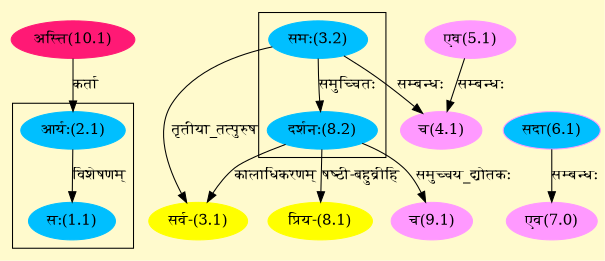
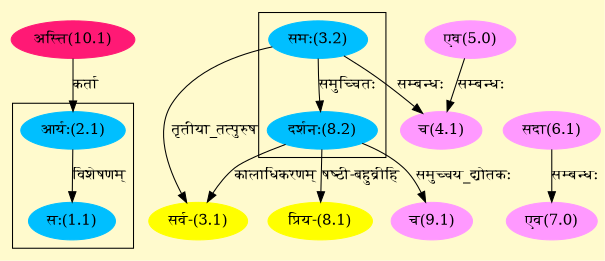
  digraph {
    bgcolor=lemonchiffon1
    compound=true
    rankdir=BT
    node [color="#FF99FF" style=filled]
    edge [dir=back]
    n1 [color="#00BFFF" label="सः(1.1)"]
    n2 [color="#00BFFF" label="आर्यः(2.1)"]
    n3 [color="#00BFFF" label="दर्शनः(8.2)"]
    n4 [color="#00BFFF" label="समः(3.2)"]
    n5 [color="#FF1975" label="अस्ति(10.1)"]
    n6 [color="#FFFF00" label="सर्व-(3.1)"]
    n7 [label="च(4.1)"]
-   n8 [label="एव(5.1)"]
-   n9 [label="सदा(6.1)" fillcolor="#00BFFF"]
+   n8 [label="एव(5.0)"]
+   n9 [label="सदा(6.1)"]
    n10 [label="एव(7.0)"]
    n11 [color="#FFFF00" label="प्रिय-(8.1)"]
    n12 [label="च(9.1)"]
    subgraph cluster_1 {
      n1
      n2
    }
    subgraph cluster_2 {
      n3
      n4
    }
    n1 -> n2 [label="विशेषणम्"]
    n2 -> n5 [label="कर्ता"]
    n3 -> n4 [label="समुच्चितः"]
    n6 -> n3 [label="कालाधिकरणम्"]
    n6 -> n4 [label="तृतीया_तत्पुरुष"]
    n7 -> n4 [label="सम्बन्धः"]
    n7 -> n8 [label="सम्बन्धः"]
    n10 -> n9 [label="सम्बन्धः"]
    n11 -> n3 [label="षष्ठी-बहुव्रीहि"]
    n12 -> n3 [label="समुच्चय_द्योतकः"]
  }
